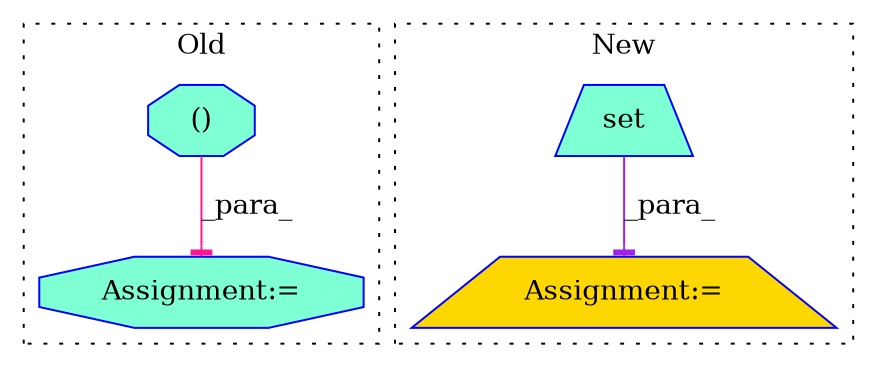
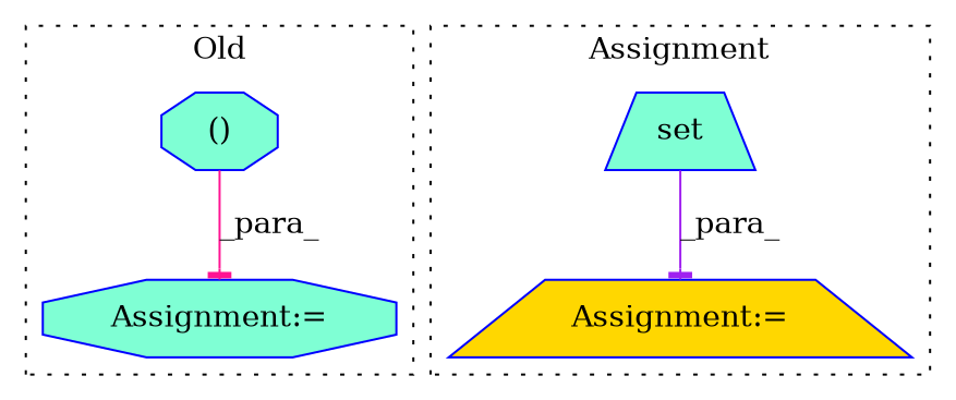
  digraph {
    node [a=7 shape=octagon style=filled fillcolor=aquamarine color=blue]
    edge [arrowhead=tee]
    n1 [a=106 l=27 label="()" s=13312]
    n2 [l=11 label="Assignment:=" s=13268]
    n3 [a=32 l=5 label=set s=12976 shape=trapezium]
    n4 [l=1 label="Assignment:=" s=12975 shape=trapezium fillcolor=gold]
    subgraph cluster_1 {
      label=Old
      style=dotted
      n1
      n2
    }
    subgraph cluster_2 {
-     label=New
+     label=Assignment
      style=dotted
      n3
      n4
    }
    n1 -> n2 [label=_para_ color=deeppink]
    n3 -> n4 [label=_para_ color=purple]
  }
